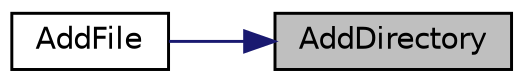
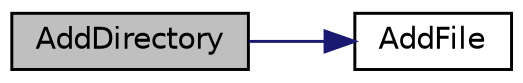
  digraph {
    rankdir=LR
    node [color=black fontname=Helvetica fontsize=10 shape=record style=filled]
    n1 [fillcolor=grey75 fontcolor=black height=0.2 label=AddDirectory width=0.4]
    n2 [fillcolor=white height=0.2 label=AddFile width=0.4]
-   n2 -> n1 [color=midnightblue fontname=Helvetica fontsize=10 labelfontname=Helvetica labelfontsize=10 style=solid]
+   n1 -> n2 [color=midnightblue fontname=Helvetica fontsize=10 labelfontname=Helvetica labelfontsize=10 style=solid]
  }
